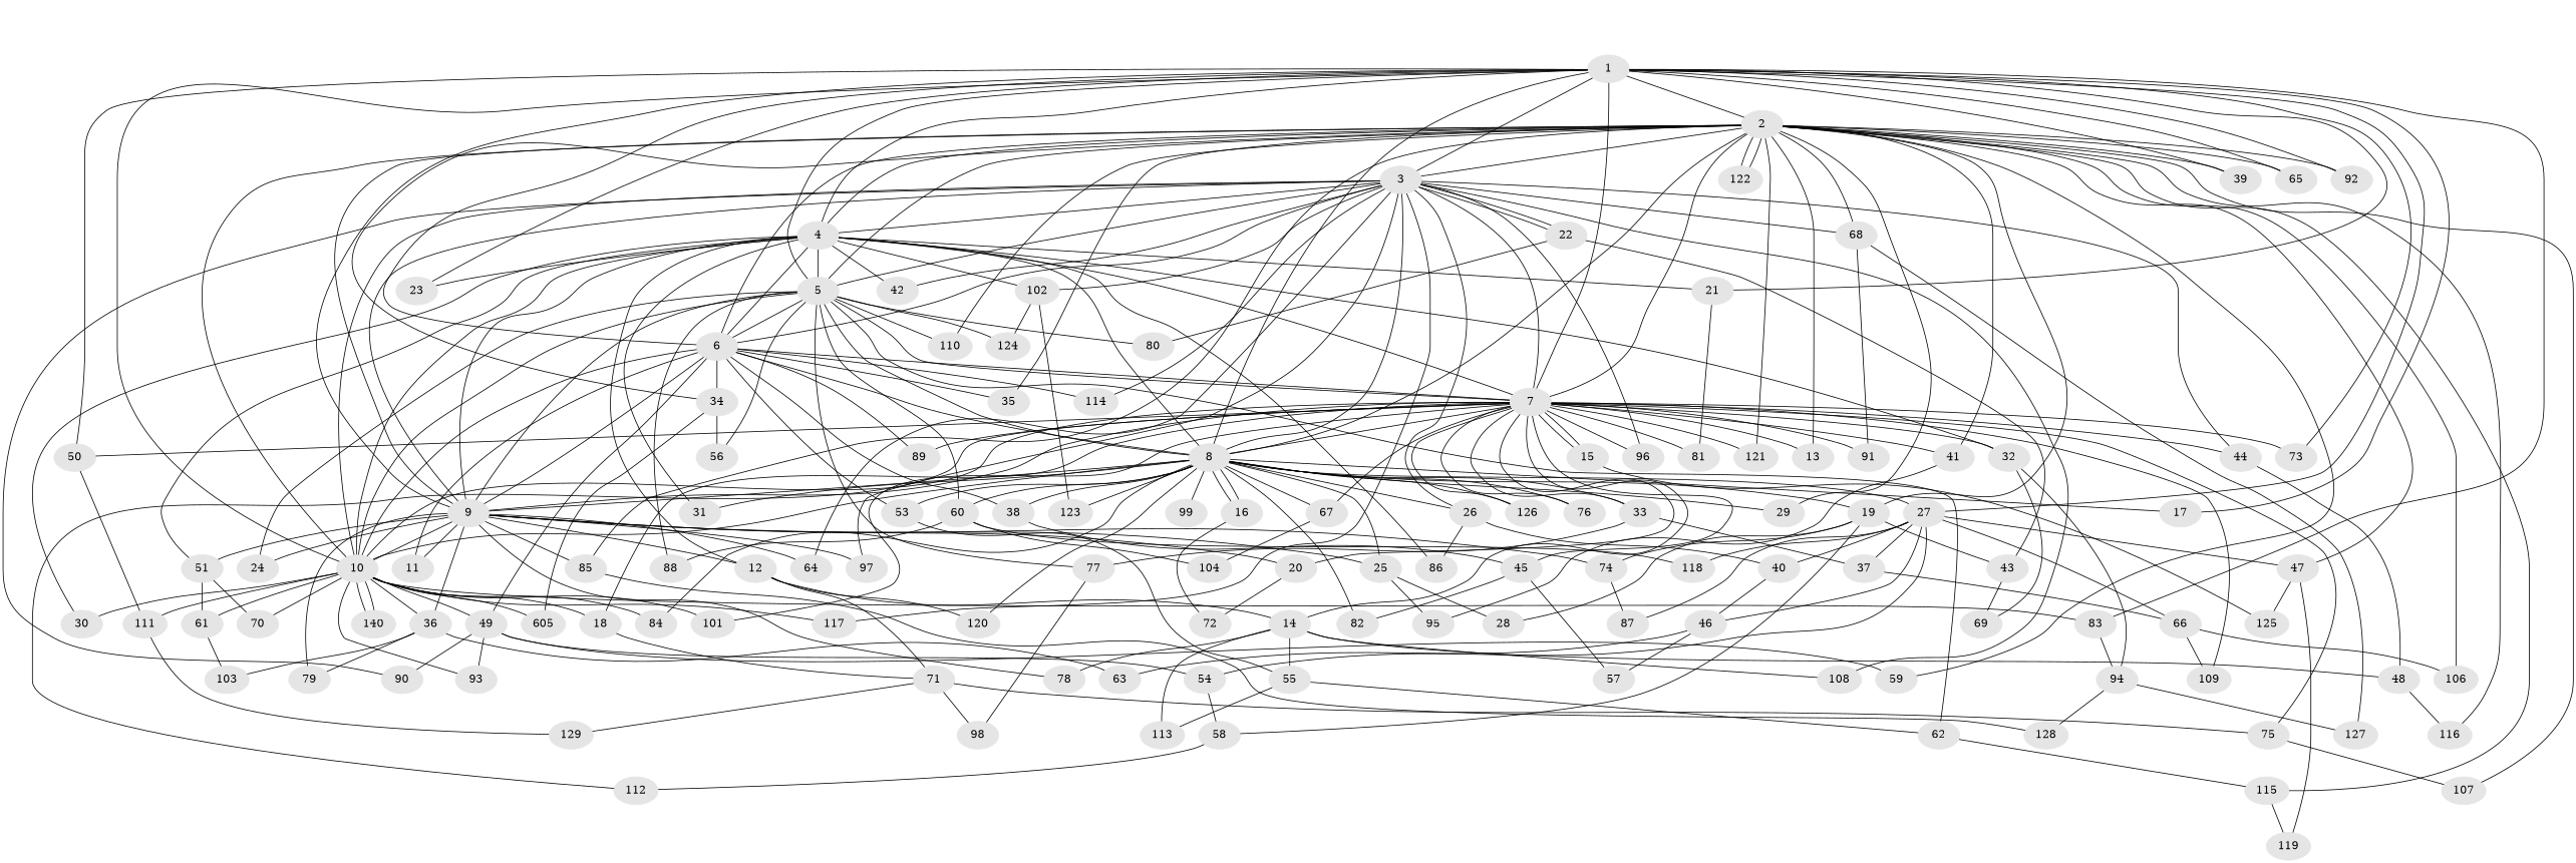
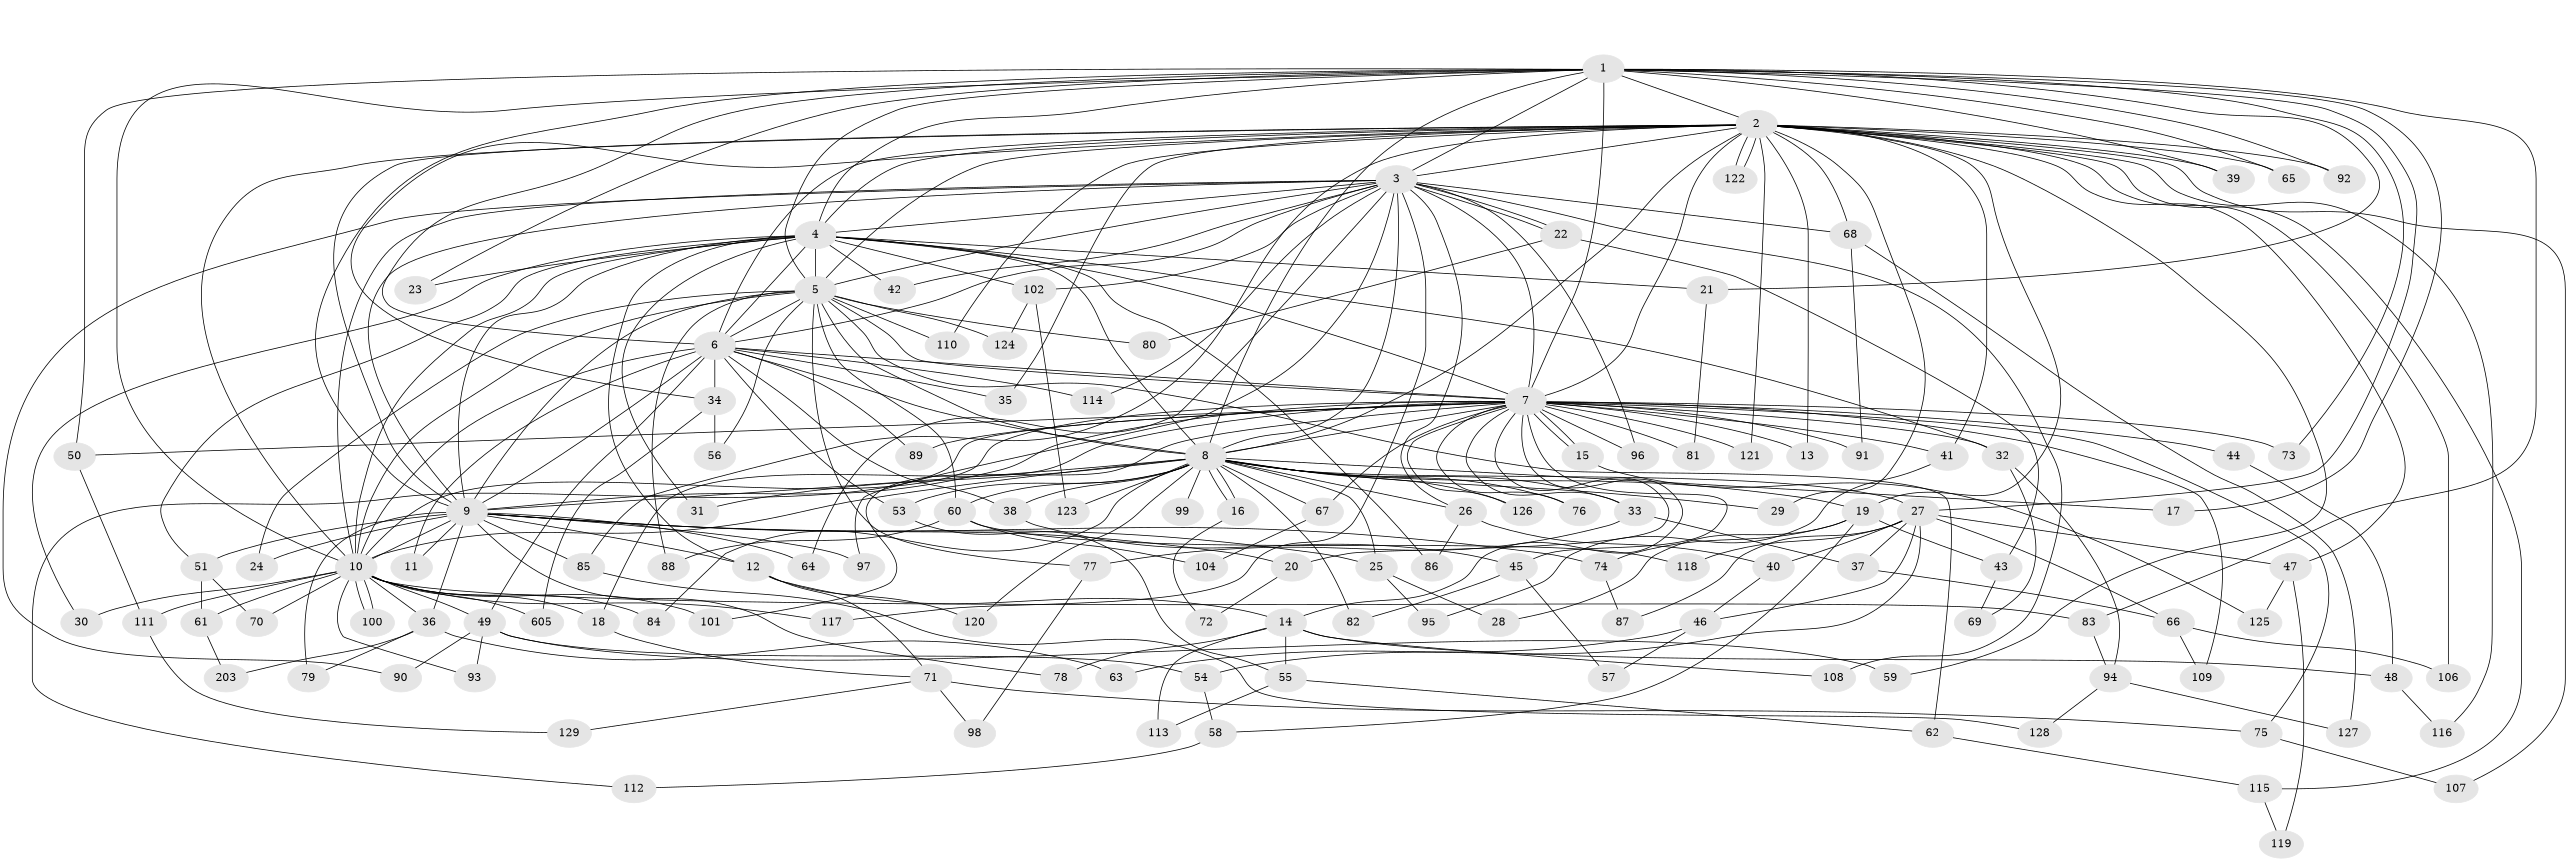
  graph {
    node [color=gray90 style=filled]
    1
    2
    3
    4
    5
    6
    7
    8
    9
    10
    17
    21
    23
    27
    39
    50
    65
    73
    83
    92
    13
    19
    29
    34
    35
    41
    47
    59
    68
    85
    106
    107
    110
    115
    116
    121
    122
    22
    26
    42
    44
    64
    90
    96
    97
    102
    108
    114
    117
    12
    30
    31
    32
    51
    86
    24
    56
    60
    62
    77
    80
    88
    124
    11
    38
    49
    53
    89
    14
    15
    18
    20
    33
    45
    67
    75
    76
    81
    91
    101
    109
    112
    126
    16
    25
    82
    84
    99
    120
    123
    36
    74
    78
    79
    61
    70
    93
-   100 [label=140]
+   100
    n99 [label=605]
    111
    40
    37
    46
    54
    66
    87
    118
    94
    28
    43
    58
    95
    125
    119
    127
    128
    48
    71
    69
    104
    98
    55
    113
    72
    57
    63
-   103
+   103 [label=203]
    129
    1 -- 2
    1 -- 3
    1 -- 4
    1 -- 5
    1 -- 6
    1 -- 7
    1 -- 8
    1 -- 9
    1 -- 10
    1 -- 17
    1 -- 21
    1 -- 23
    1 -- 27
    1 -- 39
    1 -- 50
    1 -- 65
    1 -- 73
    1 -- 83
    1 -- 92
    2 -- 3
    2 -- 4
    2 -- 5
    2 -- 6
    2 -- 7
    2 -- 8
    2 -- 9
    2 -- 10
    2 -- 39
    2 -- 65
    2 -- 92
    2 -- 13
    2 -- 19
    2 -- 29
    2 -- 34
    2 -- 35
    2 -- 41
    2 -- 47
    2 -- 59
    2 -- 68
    2 -- 85
    2 -- 106
    2 -- 107
    2 -- 110
    2 -- 115
    2 -- 116
    2 -- 121
    2 -- 122
    2 -- 122
    3 -- 4
    3 -- 5
    3 -- 6
    3 -- 7
    3 -- 8
    3 -- 9
    3 -- 10
    3 -- 68
    3 -- 22
    3 -- 22
    3 -- 26
    3 -- 42
-   3 -- 44
    3 -- 64
    3 -- 90
    3 -- 96
    3 -- 97
    3 -- 102
    3 -- 108
    3 -- 114
    3 -- 117
    4 -- 5
    4 -- 6
    4 -- 7
    4 -- 8
    4 -- 9
    4 -- 10
    4 -- 21
    4 -- 23
    4 -- 42
    4 -- 102
    4 -- 12
    4 -- 30
    4 -- 31
    4 -- 32
    4 -- 51
    4 -- 86
    5 -- 6
    5 -- 7
    5 -- 8
    5 -- 9
    5 -- 10
    5 -- 110
    5 -- 24
    5 -- 56
    5 -- 60
    5 -- 62
    5 -- 77
    5 -- 80
    5 -- 88
    5 -- 124
    6 -- 7
    6 -- 8
    6 -- 9
    6 -- 10
    6 -- 34
    6 -- 35
    6 -- 114
    6 -- 11
    6 -- 38
    6 -- 49
    6 -- 53
    6 -- 89
    7 -- 8
    7 -- 9
    7 -- 10
    7 -- 50
    7 -- 73
    7 -- 13
    7 -- 41
    7 -- 121
    7 -- 44
    7 -- 96
    7 -- 32
    7 -- 89
    7 -- 14
    7 -- 15
    7 -- 15
    7 -- 18
    7 -- 20
    7 -- 33
    7 -- 45
    7 -- 67
    7 -- 75
    7 -- 76
    7 -- 81
    7 -- 91
    7 -- 101
    7 -- 109
    7 -- 112
    7 -- 126
    8 -- 9
    8 -- 10
    8 -- 17
    8 -- 27
    8 -- 19
    8 -- 29
    8 -- 26
    8 -- 31
    8 -- 60
    8 -- 38
    8 -- 53
    8 -- 33
    8 -- 67
    8 -- 76
    8 -- 126
    8 -- 16
    8 -- 16
    8 -- 25
    8 -- 82
    8 -- 84
    8 -- 99
    8 -- 120
    8 -- 123
    9 -- 10
    9 -- 85
    9 -- 64
    9 -- 97
    9 -- 12
    9 -- 51
    9 -- 24
    9 -- 11
    9 -- 20
    9 -- 25
    9 -- 36
    9 -- 74
    9 -- 78
    9 -- 79
    10 -- 83
    10 -- 117
    10 -- 30
    10 -- 49
    10 -- 18
    10 -- 101
    10 -- 84
    10 -- 36
    10 -- 61
    10 -- 70
    10 -- 93
    10 -- 100
    10 -- 100
    10 -- n99
    10 -- 111
    21 -- 81
    27 -- 47
    27 -- 40
    27 -- 37
    27 -- 46
    27 -- 54
    27 -- 66
    27 -- 87
    27 -- 118
    50 -- 111
    83 -- 94
    19 -- 74
    19 -- 28
    19 -- 43
    19 -- 58
    34 -- 56
    34 -- n99
    41 -- 95
    47 -- 125
    47 -- 119
    68 -- 91
    68 -- 127
    85 -- 128
    115 -- 119
    22 -- 80
    22 -- 43
    26 -- 86
    26 -- 40
    44 -- 48
    102 -- 124
    102 -- 123
    12 -- 14
    12 -- 120
    12 -- 71
    32 -- 94
    32 -- 69
    51 -- 61
    51 -- 70
    60 -- 88
    60 -- 118
    60 -- 104
    62 -- 115
    77 -- 98
    38 -- 45
    49 -- 59
    49 -- 90
    49 -- 93
    49 -- 54
    53 -- 55
    14 -- 108
    14 -- 78
    14 -- 48
    14 -- 55
    14 -- 113
    15 -- 125
    18 -- 71
    20 -- 72
    33 -- 77
    33 -- 37
    45 -- 82
    45 -- 57
    67 -- 104
    75 -- 107
    16 -- 72
    25 -- 28
    25 -- 95
    36 -- 79
    36 -- 63
    36 -- 103
    74 -- 87
    61 -- 103
    111 -- 129
    40 -- 46
    37 -- 66
    46 -- 57
    46 -- 63
    54 -- 58
    66 -- 106
    66 -- 109
    94 -- 127
    94 -- 128
    43 -- 69
    58 -- 112
    48 -- 116
    71 -- 75
    71 -- 98
    71 -- 129
    55 -- 62
    55 -- 113
  }
